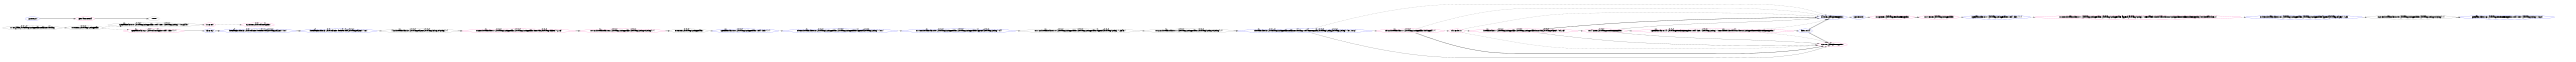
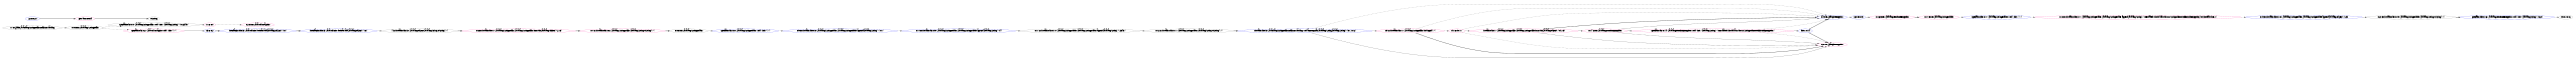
  digraph {
    rankdir=LR
    node [color=deeppink]
    edge [style=dashed]
    n1 [color=gray40 label="r1 := @this: javaT.lang.StringBuffer.BufferForwarding"]
    "$r0 = new java.lang.StringBuffer" [color=gray40]
    "specialinvoke $r0.<java.lang.StringBuffer: void <init>(java.lang.String)>(\"012345\")" [color=gray40]
    "specialinvoke $r2.<java.util.ArrayList: void <init>()>()"
    "r1 = $r0"
    "$r2 = new java.util.ArrayList"
    "r3 = $r2" [color=blue]
    "interfaceinvoke r3.<java.util.List: boolean add(java.lang.Object)>(\"A\")" [color=blue]
    "interfaceinvoke r3.<java.util.List: boolean add(java.lang.Object)>(\"B\")" [color=blue]
    "r4 = virtualinvoke r3.<java.lang.Object: java.lang.String toString()>()" [color=gray40]
    "$r6 = virtualinvoke r1.<java.lang.StringBuffer: java.lang.StringBuffer insert(int,java.lang.Object)>(2, r3)"
    "$r7 = virtualinvoke $r6.<java.lang.StringBuffer: java.lang.String toString()>()"
    "$r8 = new java.lang.StringBuilder" [color=gray40]
    "specialinvoke $r8.<java.lang.StringBuilder: void <init>()>()" [color=blue]
    "$r9 = virtualinvoke $r8.<java.lang.StringBuilder: java.lang.StringBuilder append(java.lang.String)>(\"01\")" [color=blue]
    "$r10 = virtualinvoke $r9.<java.lang.StringBuilder: java.lang.StringBuilder append(java.lang.String)>(r4)" [color=blue]
    "$r11 = virtualinvoke $r10.<java.lang.StringBuilder: java.lang.StringBuilder append(java.lang.String)>(\"2345\")" [color=gray40]
    "$r12 = virtualinvoke $r11.<java.lang.StringBuilder: java.lang.String toString()>()" [color=gray40]
    "virtualinvoke r5.<javaT.lang.StringBuffer.BufferForwarding: void assertEquals(java.lang.String,java.lang.String)>($r7, $r12)" [color=blue]
    "$i0 = virtualinvoke r1.<java.lang.StringBuffer: int length()>()"
    "$r21 := @caughtexception"
    "$r15 := @caughtexception" [color=blue]
    "$i1 = $i0 + 1"
    "r23 = $r15" [color=blue]
    "virtualinvoke r1.<java.lang.StringBuffer: java.lang.StringBuffer insert(int,java.lang.Object)>($i1, r3)"
    "$r14 = new java.lang.RuntimeException"
    "specialinvoke $r14.<java.lang.RuntimeException: void <init>(java.lang.String)>(\"Test failed: should have thrown StringIndexOutOfBoundsException\")"
    "throw $r14" [color=blue]
    "goto [?= return]"
    "r22 = $r21" [color=blue]
-   return [color=gray40]
+   return [color=gray40 label=toString]
    "$r16 = new java.lang.RuntimeException"
    "$r17 = new java.lang.StringBuilder"
    "specialinvoke $r17.<java.lang.StringBuilder: void <init>()>()" [color=blue]
    "$r18 = virtualinvoke $r17.<java.lang.StringBuilder: java.lang.StringBuilder append(java.lang.String)>(\"Test failed: should have thrown StringIndexOutOfBoundsException, but instead threw:\")"
    "$r19 = virtualinvoke $r18.<java.lang.StringBuilder: java.lang.StringBuilder append(java.lang.Object)>(r23)" [color=blue]
    "$r20 = virtualinvoke $r19.<java.lang.StringBuilder: java.lang.String toString()>()" [color=gray40]
    "specialinvoke $r16.<java.lang.RuntimeException: void <init>(java.lang.String)>($r20)" [color=blue]
+   "throw $r16" [color=gray40]
    n1 -> "$r0 = new java.lang.StringBuffer" [style=solid]
    "$r0 = new java.lang.StringBuffer" -> "specialinvoke $r0.<java.lang.StringBuffer: void <init>(java.lang.String)>(\"012345\")"
    "$r0 = new java.lang.StringBuffer" -> "specialinvoke $r2.<java.util.ArrayList: void <init>()>()"
    "specialinvoke $r0.<java.lang.StringBuffer: void <init>(java.lang.String)>(\"012345\")" -> "r1 = $r0" [style=solid]
    "specialinvoke $r2.<java.util.ArrayList: void <init>()>()" -> "r3 = $r2" [style=solid]
    "r1 = $r0" -> "$r2 = new java.util.ArrayList"
    "r3 = $r2" -> "interfaceinvoke r3.<java.util.List: boolean add(java.lang.Object)>(\"A\")" [style=bold]
    "interfaceinvoke r3.<java.util.List: boolean add(java.lang.Object)>(\"A\")" -> "interfaceinvoke r3.<java.util.List: boolean add(java.lang.Object)>(\"B\")" [style=bold]
    "interfaceinvoke r3.<java.util.List: boolean add(java.lang.Object)>(\"B\")" -> "r4 = virtualinvoke r3.<java.lang.Object: java.lang.String toString()>()"
    "r4 = virtualinvoke r3.<java.lang.Object: java.lang.String toString()>()" -> "$r6 = virtualinvoke r1.<java.lang.StringBuffer: java.lang.StringBuffer insert(int,java.lang.Object)>(2, r3)" [style=bold]
    "$r6 = virtualinvoke r1.<java.lang.StringBuffer: java.lang.StringBuffer insert(int,java.lang.Object)>(2, r3)" -> "$r7 = virtualinvoke $r6.<java.lang.StringBuffer: java.lang.String toString()>()" [style=bold]
    "$r7 = virtualinvoke $r6.<java.lang.StringBuffer: java.lang.String toString()>()" -> "$r8 = new java.lang.StringBuilder" [style=bold]
    "$r8 = new java.lang.StringBuilder" -> "specialinvoke $r8.<java.lang.StringBuilder: void <init>()>()"
    "specialinvoke $r8.<java.lang.StringBuilder: void <init>()>()" -> "$r9 = virtualinvoke $r8.<java.lang.StringBuilder: java.lang.StringBuilder append(java.lang.String)>(\"01\")"
    "$r9 = virtualinvoke $r8.<java.lang.StringBuilder: java.lang.StringBuilder append(java.lang.String)>(\"01\")" -> "$r10 = virtualinvoke $r9.<java.lang.StringBuilder: java.lang.StringBuilder append(java.lang.String)>(r4)"
    "$r10 = virtualinvoke $r9.<java.lang.StringBuilder: java.lang.StringBuilder append(java.lang.String)>(r4)" -> "$r11 = virtualinvoke $r10.<java.lang.StringBuilder: java.lang.StringBuilder append(java.lang.String)>(\"2345\")" [style=solid]
    "$r11 = virtualinvoke $r10.<java.lang.StringBuilder: java.lang.StringBuilder append(java.lang.String)>(\"2345\")" -> "$r12 = virtualinvoke $r11.<java.lang.StringBuilder: java.lang.String toString()>()" [style=solid]
    "$r12 = virtualinvoke $r11.<java.lang.StringBuilder: java.lang.String toString()>()" -> "virtualinvoke r5.<javaT.lang.StringBuffer.BufferForwarding: void assertEquals(java.lang.String,java.lang.String)>($r7, $r12)" [style=bold]
    "virtualinvoke r5.<javaT.lang.StringBuffer.BufferForwarding: void assertEquals(java.lang.String,java.lang.String)>($r7, $r12)" -> "$i0 = virtualinvoke r1.<java.lang.StringBuffer: int length()>()"
    "virtualinvoke r5.<javaT.lang.StringBuffer.BufferForwarding: void assertEquals(java.lang.String,java.lang.String)>($r7, $r12)" -> "$r21 := @caughtexception" [style=solid]
    "virtualinvoke r5.<javaT.lang.StringBuffer.BufferForwarding: void assertEquals(java.lang.String,java.lang.String)>($r7, $r12)" -> "$r15 := @caughtexception"
    "$i0 = virtualinvoke r1.<java.lang.StringBuffer: int length()>()" -> "$r21 := @caughtexception" [style=bold]
    "$i0 = virtualinvoke r1.<java.lang.StringBuffer: int length()>()" -> "$r15 := @caughtexception"
    "$i0 = virtualinvoke r1.<java.lang.StringBuffer: int length()>()" -> "$i1 = $i0 + 1"
    "$r15 := @caughtexception" -> "r23 = $r15"
    "$i1 = $i0 + 1" -> "$r21 := @caughtexception"
    "$i1 = $i0 + 1" -> "$r15 := @caughtexception"
    "$i1 = $i0 + 1" -> "virtualinvoke r1.<java.lang.StringBuffer: java.lang.StringBuffer insert(int,java.lang.Object)>($i1, r3)"
    "r23 = $r15" -> "$r16 = new java.lang.RuntimeException" [style=solid]
    "virtualinvoke r1.<java.lang.StringBuffer: java.lang.StringBuffer insert(int,java.lang.Object)>($i1, r3)" -> "$r21 := @caughtexception" [style=solid]
    "virtualinvoke r1.<java.lang.StringBuffer: java.lang.StringBuffer insert(int,java.lang.Object)>($i1, r3)" -> "$r15 := @caughtexception" [style=bold]
    "virtualinvoke r1.<java.lang.StringBuffer: java.lang.StringBuffer insert(int,java.lang.Object)>($i1, r3)" -> "$r14 = new java.lang.RuntimeException" [style=solid]
    "$r14 = new java.lang.RuntimeException" -> "$r21 := @caughtexception" [style=solid]
    "$r14 = new java.lang.RuntimeException" -> "$r15 := @caughtexception" [style=solid]
    "$r14 = new java.lang.RuntimeException" -> "specialinvoke $r14.<java.lang.RuntimeException: void <init>(java.lang.String)>(\"Test failed: should have thrown StringIndexOutOfBoundsException\")" [style=solid]
    "specialinvoke $r14.<java.lang.RuntimeException: void <init>(java.lang.String)>(\"Test failed: should have thrown StringIndexOutOfBoundsException\")" -> "$r21 := @caughtexception"
    "specialinvoke $r14.<java.lang.RuntimeException: void <init>(java.lang.String)>(\"Test failed: should have thrown StringIndexOutOfBoundsException\")" -> "$r15 := @caughtexception"
    "specialinvoke $r14.<java.lang.RuntimeException: void <init>(java.lang.String)>(\"Test failed: should have thrown StringIndexOutOfBoundsException\")" -> "throw $r14" [style=solid]
    "throw $r14" -> "$r21 := @caughtexception" [style=bold]
    "throw $r14" -> "$r15 := @caughtexception" [style=bold]
    "goto [?= return]" -> return [style=bold]
    "r22 = $r21" -> "goto [?= return]" [style=bold]
    "$r16 = new java.lang.RuntimeException" -> "$r17 = new java.lang.StringBuilder" [style=bold]
    "$r17 = new java.lang.StringBuilder" -> "specialinvoke $r17.<java.lang.StringBuilder: void <init>()>()"
    "specialinvoke $r17.<java.lang.StringBuilder: void <init>()>()" -> "$r18 = virtualinvoke $r17.<java.lang.StringBuilder: java.lang.StringBuilder append(java.lang.String)>(\"Test failed: should have thrown StringIndexOutOfBoundsException, but instead threw:\")"
    "$r18 = virtualinvoke $r17.<java.lang.StringBuilder: java.lang.StringBuilder append(java.lang.String)>(\"Test failed: should have thrown StringIndexOutOfBoundsException, but instead threw:\")" -> "$r19 = virtualinvoke $r18.<java.lang.StringBuilder: java.lang.StringBuilder append(java.lang.Object)>(r23)"
    "$r19 = virtualinvoke $r18.<java.lang.StringBuilder: java.lang.StringBuilder append(java.lang.Object)>(r23)" -> "$r20 = virtualinvoke $r19.<java.lang.StringBuilder: java.lang.String toString()>()" [style=solid]
    "$r20 = virtualinvoke $r19.<java.lang.StringBuilder: java.lang.String toString()>()" -> "specialinvoke $r16.<java.lang.RuntimeException: void <init>(java.lang.String)>($r20)" [style=bold]
+   "specialinvoke $r16.<java.lang.RuntimeException: void <init>(java.lang.String)>($r20)" -> "throw $r16"
  }
